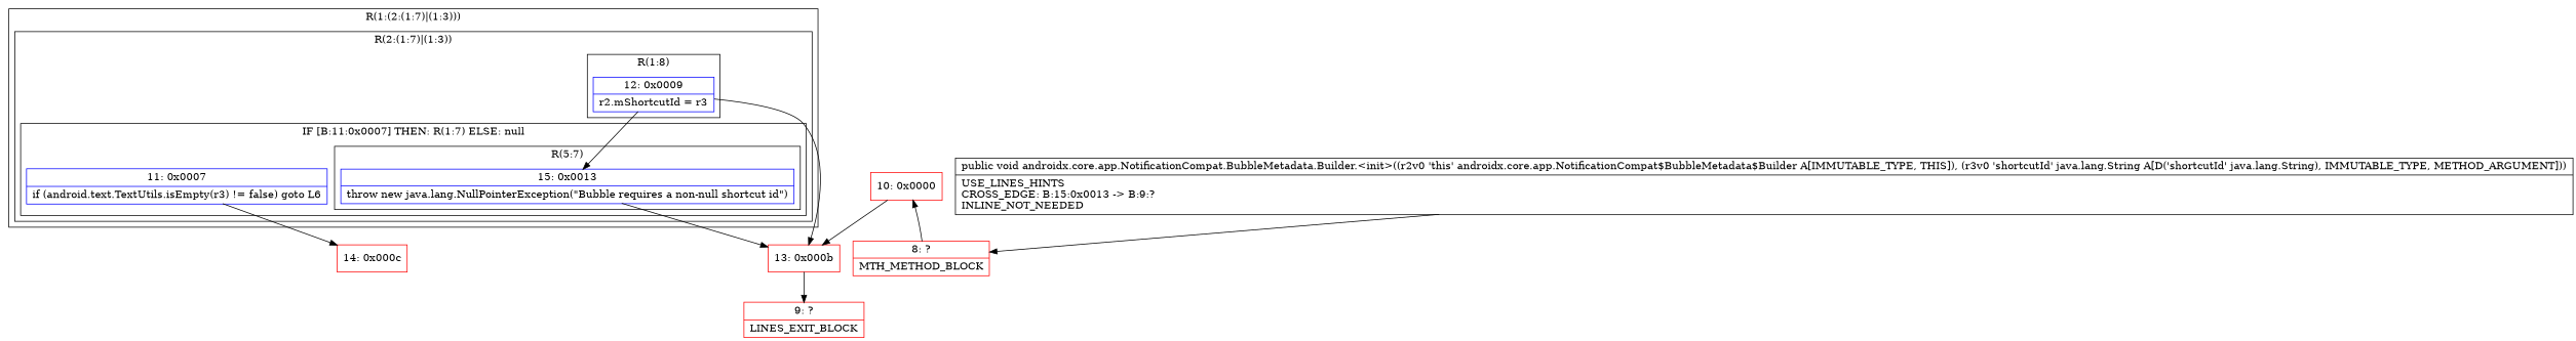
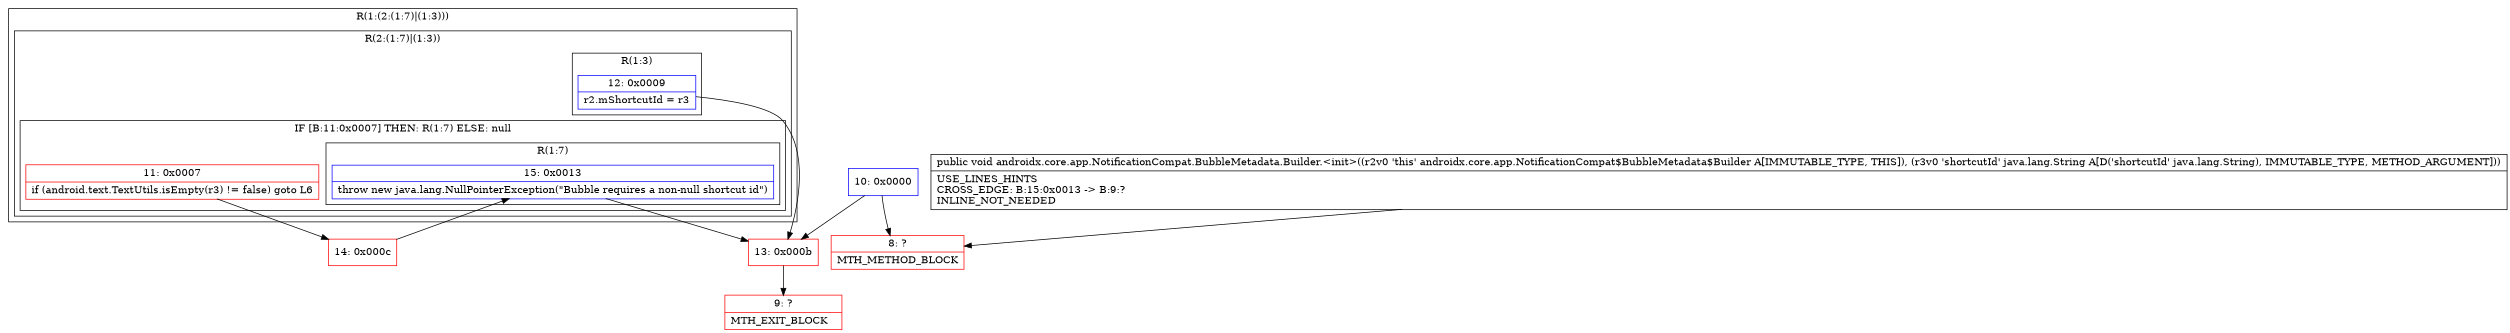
  digraph {
    node [color=red shape=record]
    n1 [color=blue label="{15\:\ 0x0013|throw new java.lang.NullPointerException(\"Bubble requires a non\-null shortcut id\")\l}"]
-   n2 [color=blue label="{11\:\ 0x0007|if (android.text.TextUtils.isEmpty(r3) != false) goto L6\l}"]
+   n2 [label="{11\:\ 0x0007|if (android.text.TextUtils.isEmpty(r3) != false) goto L6\l}"]
    n3 [color=blue label="{12\:\ 0x0009|r2.mShortcutId = r3\l}"]
    n4 [label="{13\:\ 0x000b}"]
    n5 [label="{14\:\ 0x000c}"]
-   n6 [label="{9\:\ ?|LINES_EXIT_BLOCK\l}"]
+   n6 [label="{9\:\ ?|MTH_EXIT_BLOCK\l}"]
    n7 [label="{8\:\ ?|MTH_METHOD_BLOCK\l}"]
-   n8 [label="{10\:\ 0x0000}"]
+   n8 [color=blue label="{10\:\ 0x0000}"]
    n9 [label="{public void androidx.core.app.NotificationCompat.BubbleMetadata.Builder.\<init\>((r2v0 'this' androidx.core.app.NotificationCompat$BubbleMetadata$Builder A[IMMUTABLE_TYPE, THIS]), (r3v0 'shortcutId' java.lang.String A[D('shortcutId' java.lang.String), IMMUTABLE_TYPE, METHOD_ARGUMENT]))  | USE_LINES_HINTS\lCROSS_EDGE: B:15:0x0013 \-\> B:9:?\lINLINE_NOT_NEEDED\l}" color=""]
    subgraph cluster_1 {
      label="R(1:(2:(1:7)|(1:3)))"
      subgraph cluster_2 {
        label="R(2:(1:7)|(1:3))"
        subgraph cluster_3 {
          label="IF [B:11:0x0007] THEN: R(1:7) ELSE: null"
          n2
          subgraph cluster_4 {
-           label="R(5:7)"
+           label="R(1:7)"
            n1
          }
        }
        subgraph cluster_5 {
-         label="R(1:8)"
+         label="R(1:3)"
          n3
        }
      }
    }
    n1 -> n4
    n2 -> n5
    n3 -> n4
    n4 -> n6
-   n3 -> n1
-   n7 -> n8
+   n5 -> n1
+   n8 -> n7
    n8 -> n4
    n9 -> n7
  }
